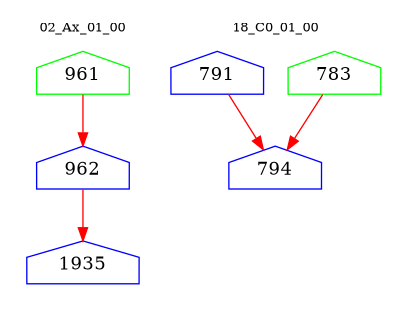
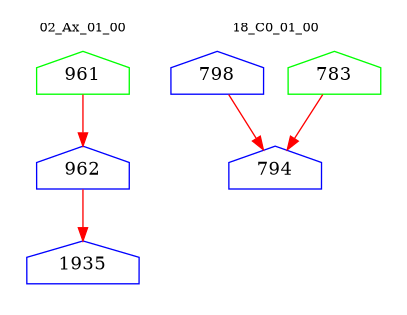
  digraph {
    node [color=blue shape=house]
    edge [color=red]
    n1 [color=green label=961]
    n2 [label=962]
    n3 [label=1935]
    n4 [color=green label=783]
    n5 [label=794]
-   n6 [label=791]
+   n6 [label=798]
    subgraph cluster_1 {
      color=white
      fontsize=10
      label="02_Ax_01_00"
      n1
      n2
      n3
    }
    subgraph cluster_2 {
      color=white
      fontsize=10
      label="18_C0_01_00"
      n4
      n5
      n6
    }
    n1 -> n2
    n2 -> n3
    n4 -> n5
    n6 -> n5
  }
